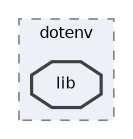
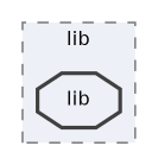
  digraph {
    compound=true
    n1 [color=grey25 fillcolor="#edf0f7" fontname=Helvetica fontsize=10 height=0.2 label=lib shape=octagon style="filled,bold" width=0.4]
    subgraph cluster_1 {
      bgcolor="#edf0f7"
      fontname=Helvetica
      fontsize=10
-     label=dotenv
+     label=lib
      pencolor=grey50
      style="filled,dashed"
      n1
    }
  }
